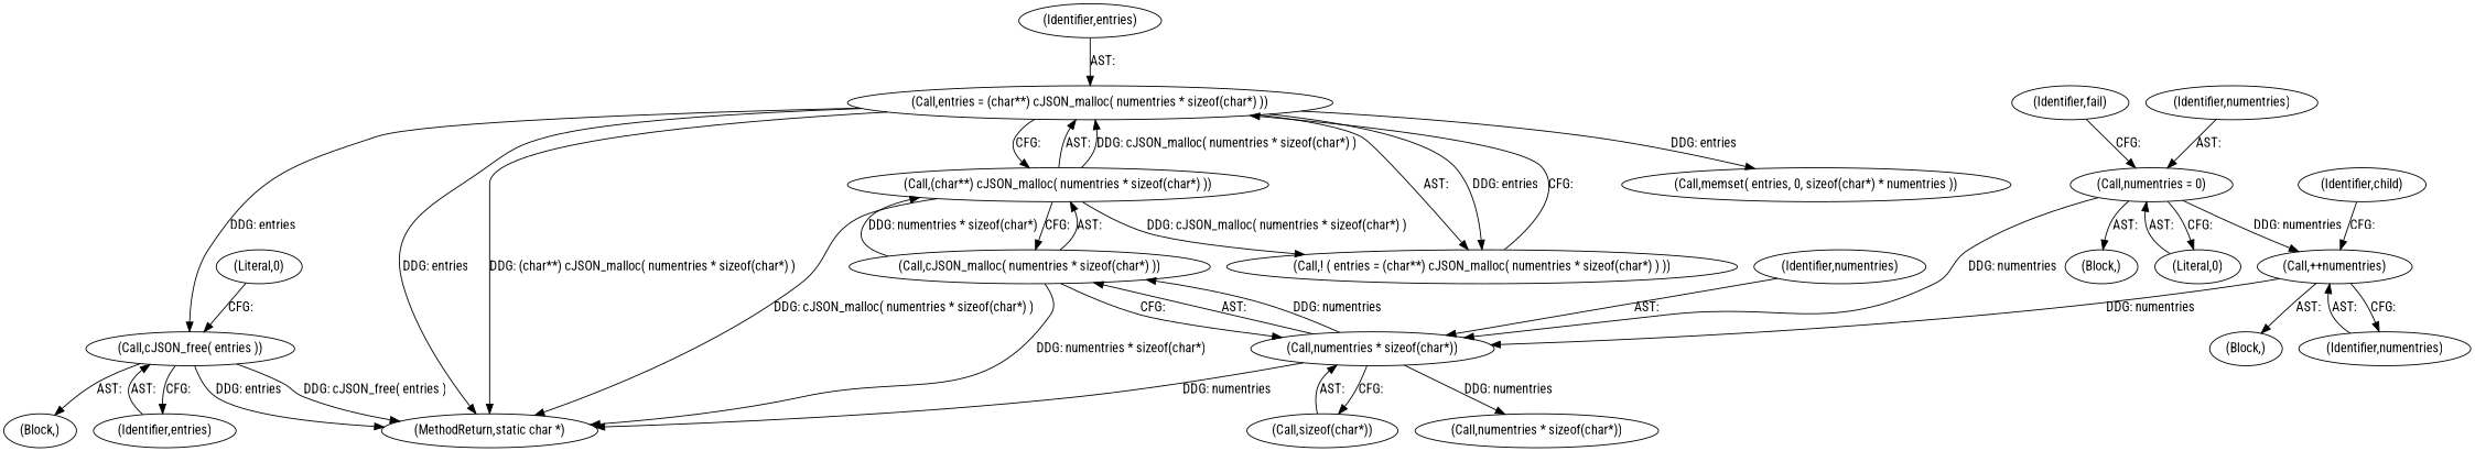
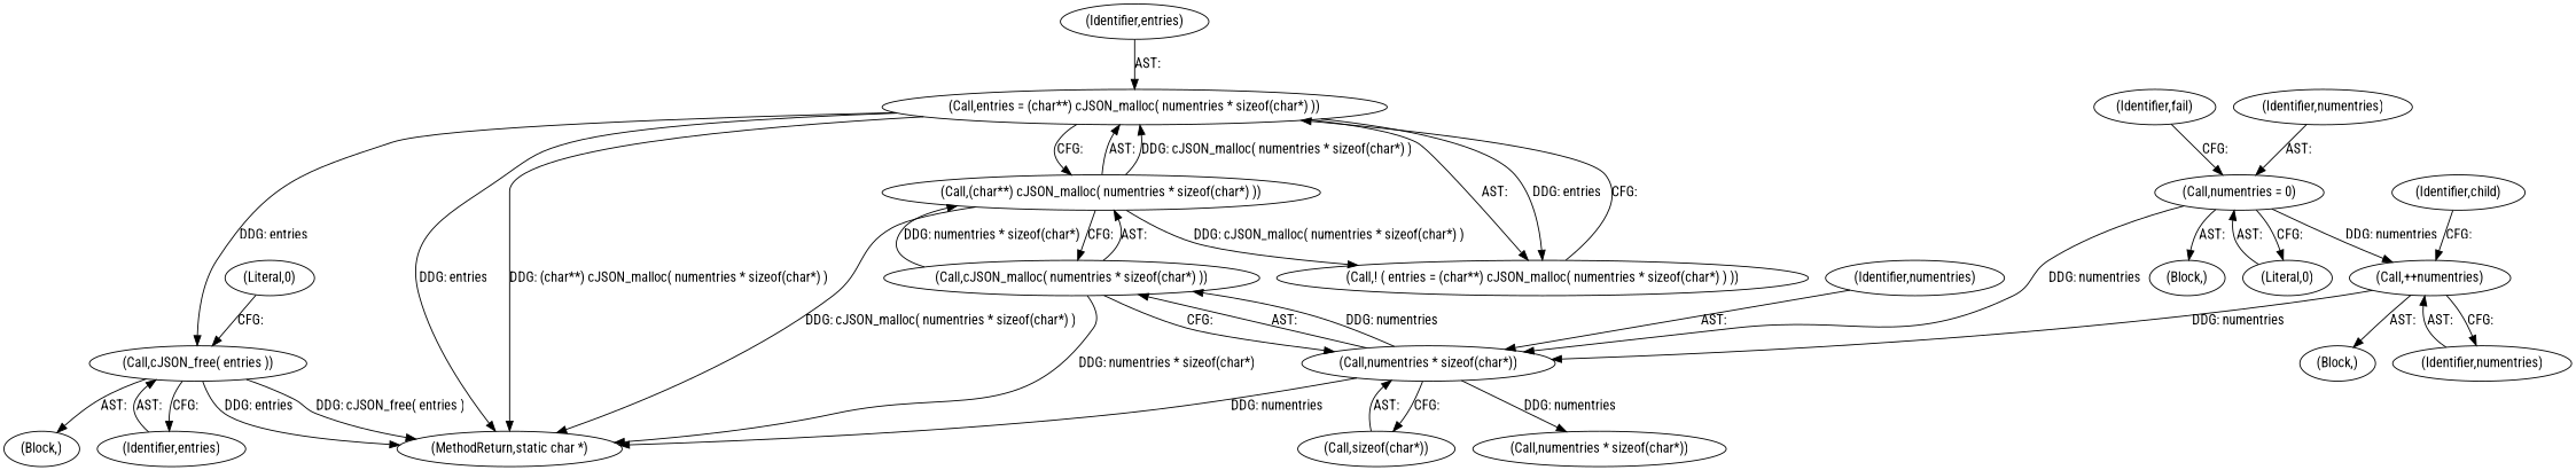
  digraph {
    fontname="Roboto Condensed"
    node [fontname="Roboto Condensed"]
    edge [fontname="Roboto Condensed"]
    n1 [label="(Call,cJSON_free( entries ))"]
    n2 [label="(MethodReturn,static char *)"]
    n3 [label="(Block,)"]
    n4 [label="(Identifier,entries)"]
    n5 [label="(Call,entries = (char**) cJSON_malloc( numentries * sizeof(char*) ))"]
    n6 [label="(Call,(char**) cJSON_malloc( numentries * sizeof(char*) ))"]
-   n7 [label="(Call,memset( entries, 0, sizeof(char*) * numentries ))"]
    n8 [label="(Call,! ( entries = (char**) cJSON_malloc( numentries * sizeof(char*) ) ))"]
    n9 [label="(Call,cJSON_malloc( numentries * sizeof(char*) ))"]
    n10 [label="(Call,numentries * sizeof(char*))"]
    n11 [label="(Call,sizeof(char*))"]
    n12 [label="(Call,numentries * sizeof(char*))"]
    n13 [label="(Call,++numentries)"]
    n14 [label="(Block,)"]
    n15 [label="(Identifier,numentries)"]
    n16 [label="(Call,numentries = 0)"]
    n17 [label="(Block,)"]
    n18 [label="(Literal,0)"]
    n19 [label="(Identifier,numentries)"]
    n20 [label="(Identifier,numentries)"]
    n21 [label="(Identifier,child)"]
    n22 [label="(Identifier,fail)"]
    n23 [label="(Literal,0)"]
    n24 [label="(Identifier,entries)"]
    n1 -> n2 [label="DDG: entries"]
    n1 -> n2 [label="DDG: cJSON_free( entries )"]
    n1 -> n3 [label="AST: "]
    n1 -> n4 [label="CFG: "]
    n4 -> n1 [label="AST: "]
    n5 -> n1 [label="DDG: entries"]
    n5 -> n2 [label="DDG: (char**) cJSON_malloc( numentries * sizeof(char*) )"]
    n5 -> n2 [label="DDG: entries"]
    n5 -> n6 [label="CFG: "]
-   n5 -> n7 [label="DDG: entries"]
    n5 -> n8 [label="AST: "]
    n5 -> n8 [label="DDG: entries"]
    n6 -> n2 [label="DDG: cJSON_malloc( numentries * sizeof(char*) )"]
    n6 -> n5 [label="AST: "]
    n6 -> n5 [label="DDG: cJSON_malloc( numentries * sizeof(char*) )"]
    n6 -> n8 [label="DDG: cJSON_malloc( numentries * sizeof(char*) )"]
    n6 -> n9 [label="CFG: "]
    n8 -> n5 [label="CFG: "]
    n9 -> n2 [label="DDG: numentries * sizeof(char*)"]
    n9 -> n6 [label="AST: "]
    n9 -> n6 [label="DDG: numentries * sizeof(char*)"]
    n9 -> n10 [label="CFG: "]
    n10 -> n2 [label="DDG: numentries"]
    n10 -> n9 [label="AST: "]
    n10 -> n9 [label="DDG: numentries"]
    n10 -> n11 [label="CFG: "]
    n10 -> n12 [label="DDG: numentries"]
    n11 -> n10 [label="AST: "]
    n13 -> n10 [label="DDG: numentries"]
    n13 -> n14 [label="AST: "]
    n13 -> n15 [label="CFG: "]
    n15 -> n13 [label="AST: "]
    n16 -> n10 [label="DDG: numentries"]
    n16 -> n13 [label="DDG: numentries"]
    n16 -> n17 [label="AST: "]
    n16 -> n18 [label="CFG: "]
    n18 -> n16 [label="AST: "]
    n19 -> n16 [label="AST: "]
    n20 -> n10 [label="AST: "]
    n21 -> n13 [label="CFG: "]
    n22 -> n16 [label="CFG: "]
    n23 -> n1 [label="CFG: "]
    n24 -> n5 [label="AST: "]
  }
